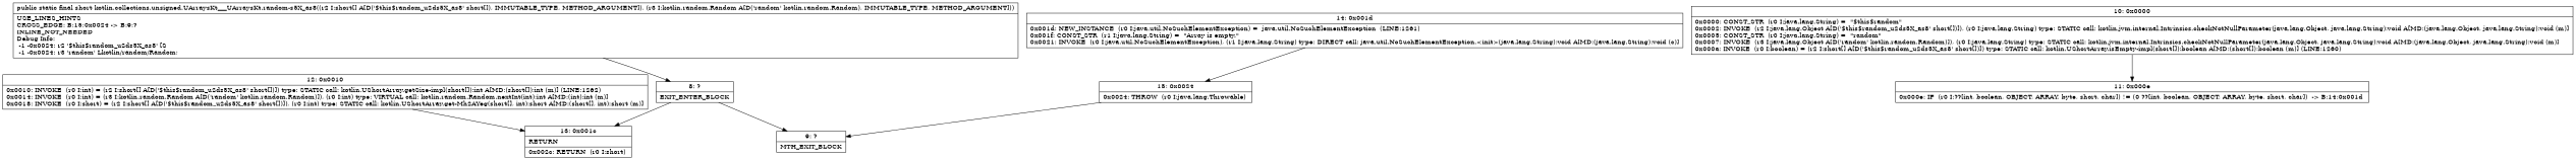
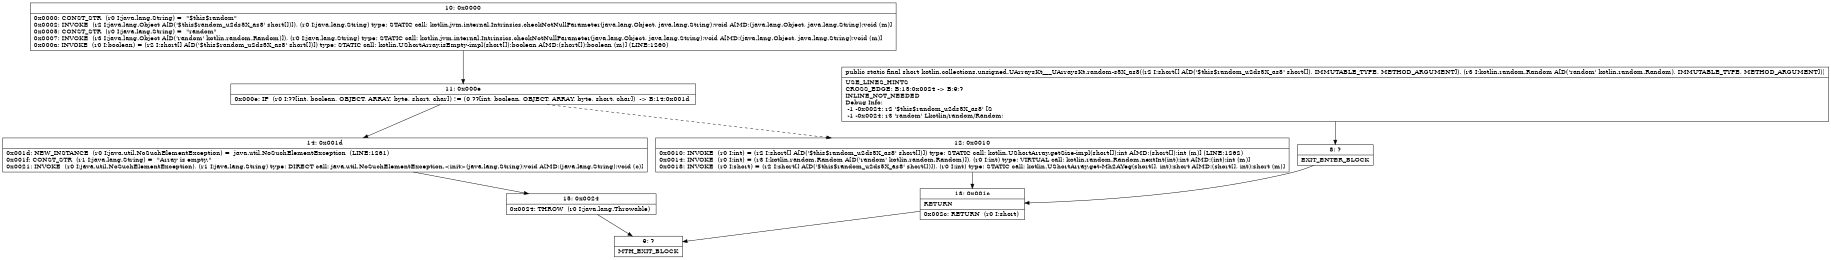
  digraph {
    node [shape=record]
    n1 [label="{8\:\ ?|EXIT_ENTER_BLOCK\l}"]
    n2 [label="{13\:\ 0x001c|RETURN\l|0x002c: RETURN  (r0 I:short) \l}"]
    n3 [label="{10\:\ 0x0000|0x0000: CONST_STR  (r0 I:java.lang.String) =  \"$this$random\" \l0x0002: INVOKE  (r2 I:java.lang.Object A[D('$this$random_u2ds5X_as8' short[])]), (r0 I:java.lang.String) type: STATIC call: kotlin.jvm.internal.Intrinsics.checkNotNullParameter(java.lang.Object, java.lang.String):void A[MD:(java.lang.Object, java.lang.String):void (m)]\l0x0005: CONST_STR  (r0 I:java.lang.String) =  \"random\" \l0x0007: INVOKE  (r3 I:java.lang.Object A[D('random' kotlin.random.Random)]), (r0 I:java.lang.String) type: STATIC call: kotlin.jvm.internal.Intrinsics.checkNotNullParameter(java.lang.Object, java.lang.String):void A[MD:(java.lang.Object, java.lang.String):void (m)]\l0x000a: INVOKE  (r0 I:boolean) = (r2 I:short[] A[D('$this$random_u2ds5X_as8' short[])]) type: STATIC call: kotlin.UShortArray.isEmpty\-impl(short[]):boolean A[MD:(short[]):boolean (m)] (LINE:1260)\l}"]
    n4 [label="{11\:\ 0x000e|0x000e: IF  (r0 I:??[int, boolean, OBJECT, ARRAY, byte, short, char]) != (0 ??[int, boolean, OBJECT, ARRAY, byte, short, char])  \-\> B:14:0x001d \l}"]
    n5 [label="{12\:\ 0x0010|0x0010: INVOKE  (r0 I:int) = (r2 I:short[] A[D('$this$random_u2ds5X_as8' short[])]) type: STATIC call: kotlin.UShortArray.getSize\-impl(short[]):int A[MD:(short[]):int (m)] (LINE:1262)\l0x0014: INVOKE  (r0 I:int) = (r3 I:kotlin.random.Random A[D('random' kotlin.random.Random)]), (r0 I:int) type: VIRTUAL call: kotlin.random.Random.nextInt(int):int A[MD:(int):int (m)]\l0x0018: INVOKE  (r0 I:short) = (r2 I:short[] A[D('$this$random_u2ds5X_as8' short[])]), (r0 I:int) type: STATIC call: kotlin.UShortArray.get\-Mh2AYeg(short[], int):short A[MD:(short[], int):short (m)]\l}"]
    n6 [label="{14\:\ 0x001d|0x001d: NEW_INSTANCE  (r0 I:java.util.NoSuchElementException) =  java.util.NoSuchElementException  (LINE:1261)\l0x001f: CONST_STR  (r1 I:java.lang.String) =  \"Array is empty.\" \l0x0021: INVOKE  (r0 I:java.util.NoSuchElementException), (r1 I:java.lang.String) type: DIRECT call: java.util.NoSuchElementException.\<init\>(java.lang.String):void A[MD:(java.lang.String):void (c)]\l}"]
    n7 [label="{15\:\ 0x0024|0x0024: THROW  (r0 I:java.lang.Throwable) \l}"]
    n8 [label="{9\:\ ?|MTH_EXIT_BLOCK\l}"]
    n9 [label="{public static final short kotlin.collections.unsigned.UArraysKt___UArraysKt.random\-s5X_as8((r2 I:short[] A[D('$this$random_u2ds5X_as8' short[]), IMMUTABLE_TYPE, METHOD_ARGUMENT]), (r3 I:kotlin.random.Random A[D('random' kotlin.random.Random), IMMUTABLE_TYPE, METHOD_ARGUMENT]))  | USE_LINES_HINTS\lCROSS_EDGE: B:15:0x0024 \-\> B:9:?\lINLINE_NOT_NEEDED\lDebug Info:\l  \-1 \-0x0024: r2 '$this$random_u2ds5X_as8' [S\l  \-1 \-0x0024: r3 'random' Lkotlin\/random\/Random;\l}"]
    n1 -> n2
-   n1 -> n8
+   n2 -> n8
    n3 -> n4
+   n4 -> n5 [style=dashed]
+   n4 -> n6
    n5 -> n2
    n6 -> n7
    n7 -> n8
    n9 -> n1
  }
